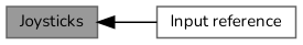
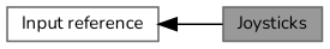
  digraph {
    rankdir=LR
    fontname=Nunito
    node [fontname=Nunito fontsize=10 shape=box style=filled]
    n1 [color=grey40 fillcolor=white height=0.2 label="Input reference" width=0.4]
    n2 [color=gray40 fillcolor=grey60 fontcolor=black height=0.2 label=Joysticks width=0.4]
-   n2 -> n1 [dir=back fontname=Nunito fontsize=10 labelfontname=Helvetica labelfontsize=10 shape=plaintext style=solid]
+   n1 -> n2 [dir=back fontname=Nunito fontsize=10 labelfontname=Helvetica labelfontsize=10 shape=plaintext style=solid]
  }
